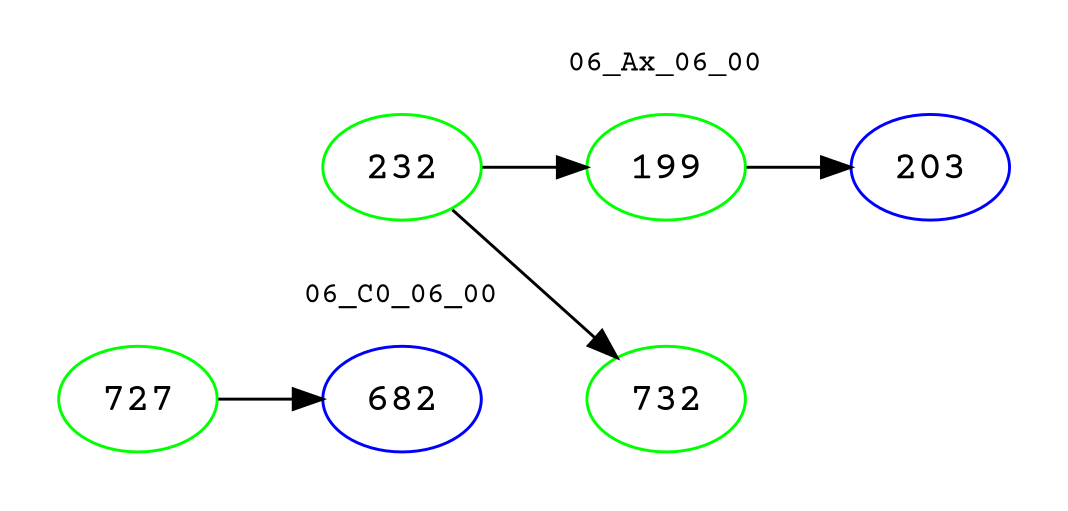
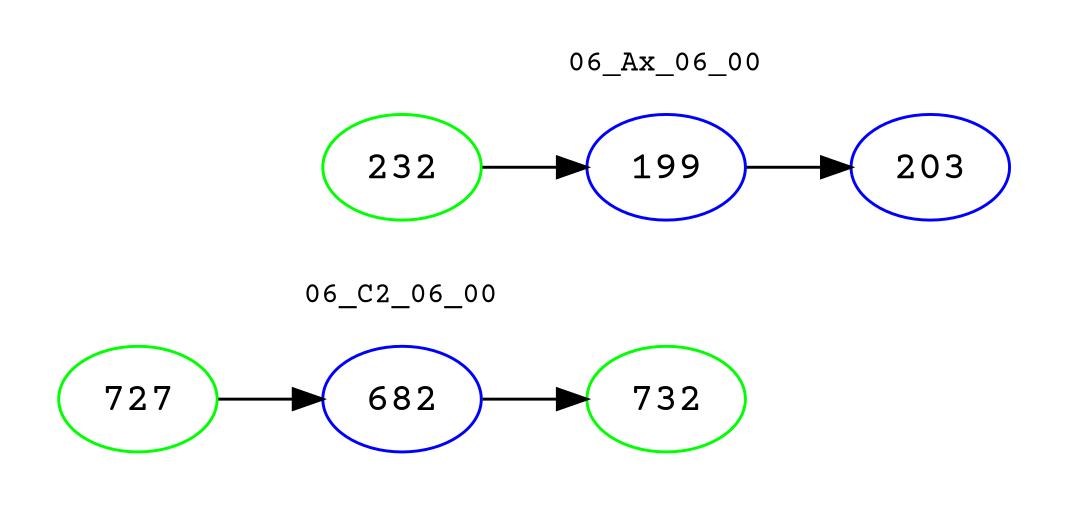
  digraph {
    fontname="Courier Prime"
    rankdir=LR
    node [color=green fontname="Courier Prime"]
    edge [color=black fontname="Courier Prime"]
    n1 [label=232]
-   n2 [label=199]
+   n2 [color=blue label=199]
    n3 [color=blue label=203]
    n4 [label=727]
    n5 [color=blue label=682]
    n6 [label=732]
    subgraph cluster_1 {
      color=white
      fontsize=10
      label="06_Ax_06_00"
      n1
      n2
      n3
    }
    subgraph cluster_2 {
      color=white
      fontsize=10
-     label="06_C0_06_00"
+     label="06_C2_06_00"
      n4
      n5
      n6
    }
    n1 -> n2
    n2 -> n3
    n4 -> n5
-   n1 -> n6
+   n5 -> n6
  }
